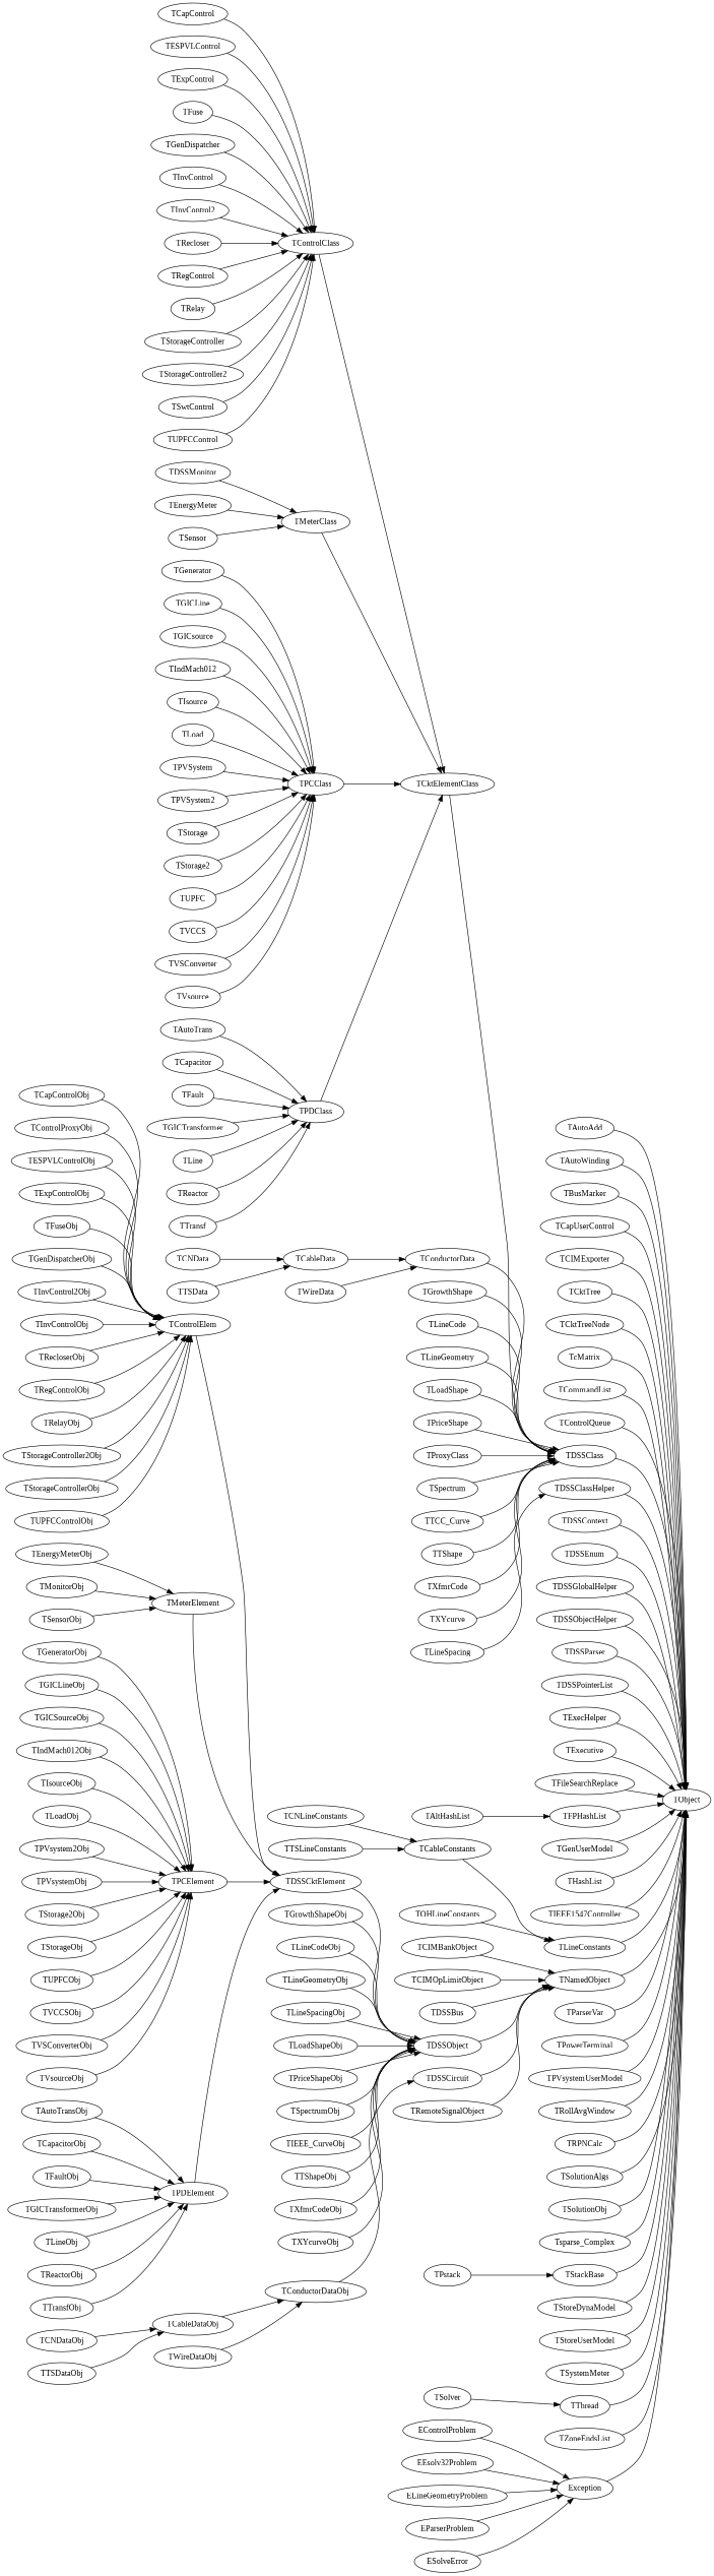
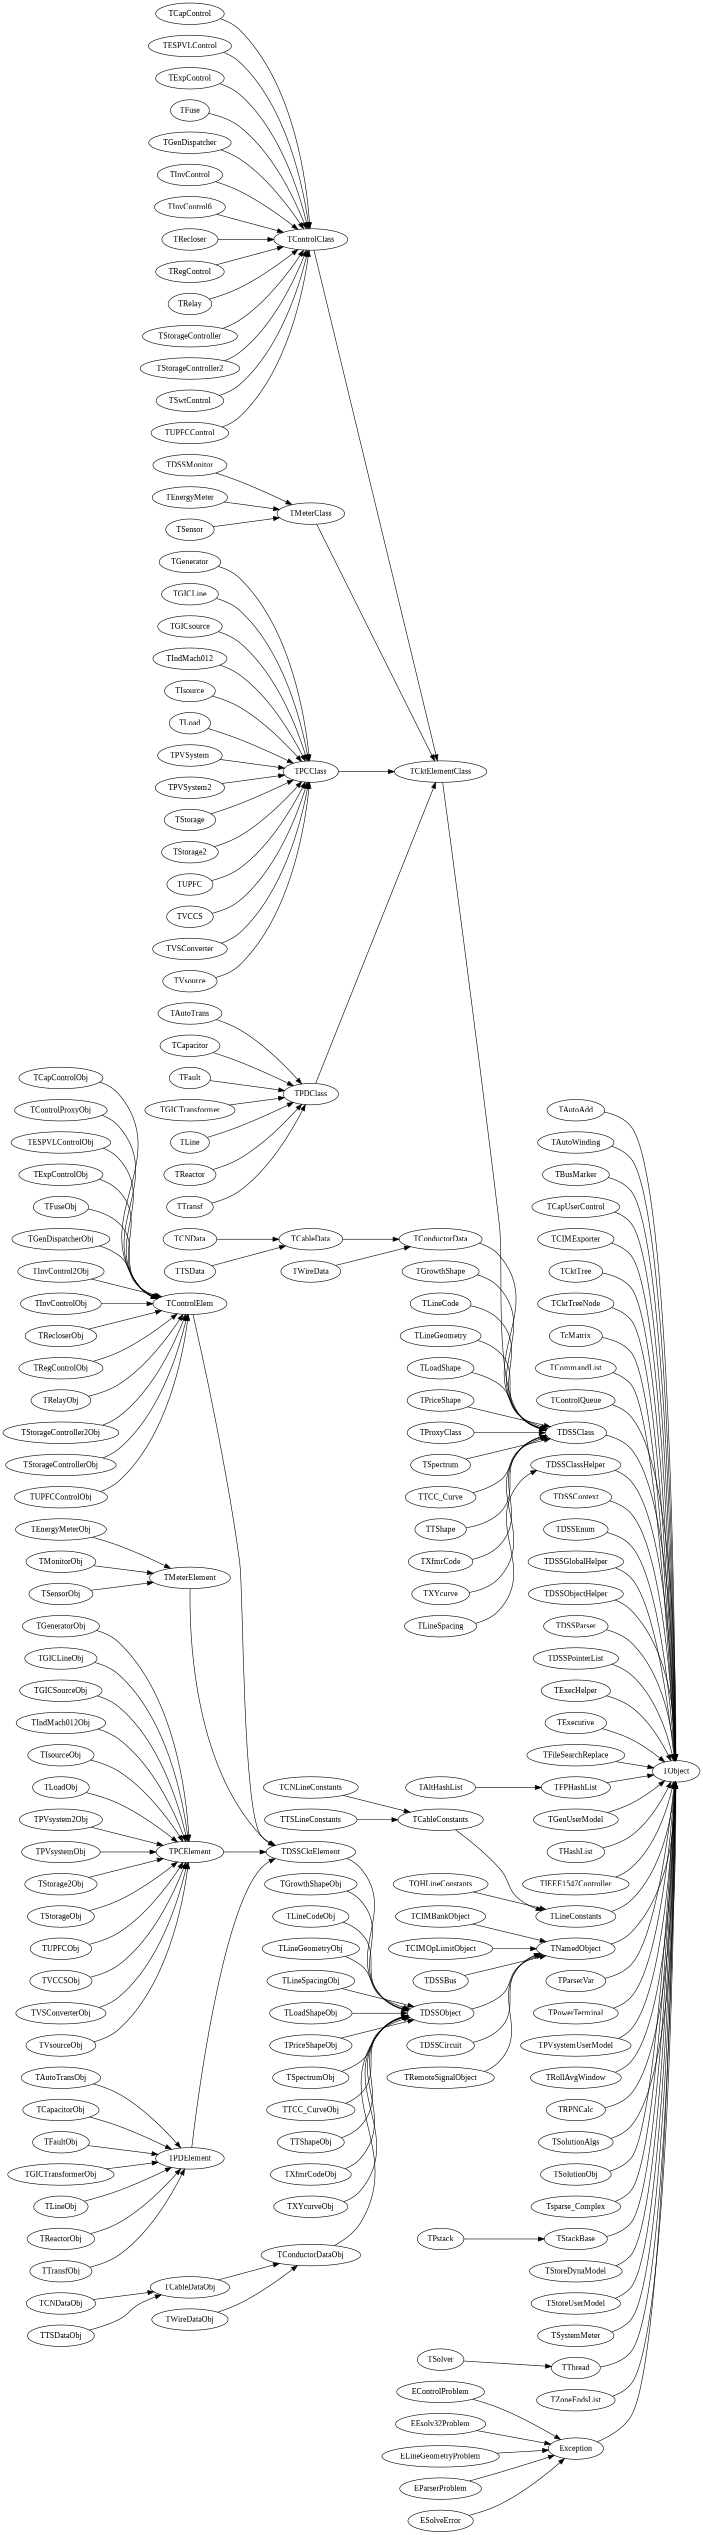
  digraph {
    fontname="Liberation Serif"
    rankdir=LR
    node [fontname="Liberation Serif"]
    edge [fontname="Liberation Serif"]
    Exception
    TObject
    EControlProblem
    EEsolv32Problem
    ELineGeometryProblem
    EParserProblem
    ESolveError
    TAutoAdd
    TAutoWinding
    TBusMarker
    TCapUserControl
    TCIMExporter
    TCktTree
    TCktTreeNode
    TcMatrix
    TCommandList
    TControlQueue
    TDSSClass
    TCktElementClass
    TControlClass
    TCapControl
    TESPVLControl
    TExpControl
    TFuse
    TGenDispatcher
    TInvControl
-   TInvControl2
+   TInvControl2 [label=TInvControl6]
    TRecloser
    TRegControl
    TRelay
    TStorageController
    TStorageController2
    TSwtControl
    TUPFCControl
    TMeterClass
    TDSSMonitor
    TEnergyMeter
    TSensor
    TPCClass
    TGenerator
    TGICLine
    TGICsource
    TIndMach012
    TIsource
    TLoad
    TPVSystem
    TPVSystem2
    TStorage
    TStorage2
    TUPFC
    TVCCS
    TVSConverter
    TVsource
    TPDClass
    TAutoTrans
    TCapacitor
    TFault
    TGICTransformer
    TLine
    TReactor
    TTransf
    TConductorData
    TCableData
    TCNData
    TTSData
    TWireData
    TGrowthShape
    TLineCode
    TLineGeometry
    TLineSpacing
    TDSSClassHelper
    TLoadShape
    TPriceShape
    TProxyClass
    TSpectrum
    TTCC_Curve
    TTShape
    TXfmrCode
    TXYcurve
    TDSSContext
    TDSSEnum
    TDSSGlobalHelper
    TDSSObjectHelper
    TDSSParser
    TDSSPointerList
    TExecHelper
    TExecutive
    TFileSearchReplace
    TFPHashList
    TAltHashList
    TGenUserModel
    THashList
    TIEEE1547Controller
    TLineConstants
    TCableConstants
    TCNLineConstants
    TTSLineConstants
    TOHLineConstants
    TNamedObject
    TCIMBankObject
    TCIMOpLimitObject
    TDSSBus
    TDSSCircuit
    TDSSObject
    TConductorDataObj
    TCableDataObj
    TCNDataObj
    TTSDataObj
    TWireDataObj
    TDSSCktElement
    TControlElem
    TCapControlObj
    TControlProxyObj
    TESPVLControlObj
    TExpControlObj
    TFuseObj
    TGenDispatcherObj
    TInvControl2Obj
    TInvControlObj
    TRecloserObj
    TRegControlObj
    TRelayObj
    TStorageController2Obj
    TStorageControllerObj
    TUPFCControlObj
    TMeterElement
    TEnergyMeterObj
    TMonitorObj
    TSensorObj
    TPCElement
    TGeneratorObj
    TGICLineObj
    TGICSourceObj
    TIndMach012Obj
    TIsourceObj
    TLoadObj
    TPVsystem2Obj
    TPVsystemObj
    TStorage2Obj
    TStorageObj
    TUPFCObj
    TVCCSObj
    TVSConverterObj
    TVsourceObj
    TPDElement
    TAutoTransObj
    TCapacitorObj
    TFaultObj
    TGICTransformerObj
    TLineObj
    TReactorObj
    TTransfObj
    TGrowthShapeObj
    TLineCodeObj
    TLineGeometryObj
    TLineSpacingObj
    TLoadShapeObj
    TPriceShapeObj
    TSpectrumObj
-   TTCC_CurveObj [label=TIEEE_CurveObj]
+   TTCC_CurveObj
    TTShapeObj
    TXfmrCodeObj
    TXYcurveObj
    TRemoteSignalObject
    TParserVar
    TPowerTerminal
    TPVsystemUserModel
    TRollAvgWindow
    TRPNCalc
    TSolutionAlgs
    TSolutionObj
    Tsparse_Complex
    TStackBase
    TPstack
    TStoreDynaModel
    TStoreUserModel
    TSystemMeter
    TThread
    TSolver
    TZoneEndsList
    Exception -> TObject
    EControlProblem -> Exception
    EEsolv32Problem -> Exception
    ELineGeometryProblem -> Exception
    EParserProblem -> Exception
    ESolveError -> Exception
    TAutoAdd -> TObject
    TAutoWinding -> TObject
    TBusMarker -> TObject
    TCapUserControl -> TObject
    TCIMExporter -> TObject
    TCktTree -> TObject
    TCktTreeNode -> TObject
    TcMatrix -> TObject
    TCommandList -> TObject
    TControlQueue -> TObject
    TDSSClass -> TObject
    TCktElementClass -> TDSSClass
    TControlClass -> TCktElementClass
    TCapControl -> TControlClass
    TESPVLControl -> TControlClass
    TExpControl -> TControlClass
    TFuse -> TControlClass
    TGenDispatcher -> TControlClass
    TInvControl -> TControlClass
    TInvControl2 -> TControlClass
    TRecloser -> TControlClass
    TRegControl -> TControlClass
    TRelay -> TControlClass
    TStorageController -> TControlClass
    TStorageController2 -> TControlClass
    TSwtControl -> TControlClass
    TUPFCControl -> TControlClass
    TMeterClass -> TCktElementClass
    TDSSMonitor -> TMeterClass
    TEnergyMeter -> TMeterClass
    TSensor -> TMeterClass
    TPCClass -> TCktElementClass
    TGenerator -> TPCClass
    TGICLine -> TPCClass
    TGICsource -> TPCClass
    TIndMach012 -> TPCClass
    TIsource -> TPCClass
    TLoad -> TPCClass
    TPVSystem -> TPCClass
    TPVSystem2 -> TPCClass
    TStorage -> TPCClass
    TStorage2 -> TPCClass
    TUPFC -> TPCClass
    TVCCS -> TPCClass
    TVSConverter -> TPCClass
    TVsource -> TPCClass
    TPDClass -> TCktElementClass
    TAutoTrans -> TPDClass
    TCapacitor -> TPDClass
    TFault -> TPDClass
    TGICTransformer -> TPDClass
    TLine -> TPDClass
    TReactor -> TPDClass
    TTransf -> TPDClass
    TConductorData -> TDSSClass
    TCableData -> TConductorData
    TCNData -> TCableData
    TTSData -> TCableData
    TWireData -> TConductorData
    TGrowthShape -> TDSSClass
    TLineCode -> TDSSClass
    TLineGeometry -> TDSSClass
    TLineSpacing -> TDSSClassHelper
    TDSSClassHelper -> TObject
    TLoadShape -> TDSSClass
    TPriceShape -> TDSSClass
    TProxyClass -> TDSSClass
    TSpectrum -> TDSSClass
    TTCC_Curve -> TDSSClass
    TTShape -> TDSSClass
    TXfmrCode -> TDSSClass
    TXYcurve -> TDSSClass
    TDSSContext -> TObject
    TDSSEnum -> TObject
    TDSSGlobalHelper -> TObject
    TDSSObjectHelper -> TObject
    TDSSParser -> TObject
    TDSSPointerList -> TObject
    TExecHelper -> TObject
    TExecutive -> TObject
    TFileSearchReplace -> TObject
    TFPHashList -> TObject
    TAltHashList -> TFPHashList
    TGenUserModel -> TObject
    THashList -> TObject
    TIEEE1547Controller -> TObject
    TLineConstants -> TObject
    TCableConstants -> TLineConstants
    TCNLineConstants -> TCableConstants
    TTSLineConstants -> TCableConstants
    TOHLineConstants -> TLineConstants
    TNamedObject -> TObject
    TCIMBankObject -> TNamedObject
    TCIMOpLimitObject -> TNamedObject
    TDSSBus -> TNamedObject
    TDSSCircuit -> TNamedObject
    TDSSObject -> TNamedObject
-   TConductorDataObj -> TDSSCircuit
+   TConductorDataObj -> TDSSObject
    TCableDataObj -> TConductorDataObj
    TCNDataObj -> TCableDataObj
    TTSDataObj -> TCableDataObj
    TWireDataObj -> TConductorDataObj
    TDSSCktElement -> TDSSObject
    TControlElem -> TDSSCktElement
    TCapControlObj -> TControlElem
    TControlProxyObj -> TControlElem
    TESPVLControlObj -> TControlElem
    TExpControlObj -> TControlElem
    TFuseObj -> TControlElem
    TGenDispatcherObj -> TControlElem
    TInvControl2Obj -> TControlElem
    TInvControlObj -> TControlElem
    TRecloserObj -> TControlElem
    TRegControlObj -> TControlElem
    TRelayObj -> TControlElem
    TStorageController2Obj -> TControlElem
    TStorageControllerObj -> TControlElem
    TUPFCControlObj -> TControlElem
    TMeterElement -> TDSSCktElement
    TEnergyMeterObj -> TMeterElement
    TMonitorObj -> TMeterElement
    TSensorObj -> TMeterElement
    TPCElement -> TDSSCktElement
    TGeneratorObj -> TPCElement
    TGICLineObj -> TPCElement
    TGICSourceObj -> TPCElement
    TIndMach012Obj -> TPCElement
    TIsourceObj -> TPCElement
    TLoadObj -> TPCElement
    TPVsystem2Obj -> TPCElement
    TPVsystemObj -> TPCElement
    TStorage2Obj -> TPCElement
    TStorageObj -> TPCElement
    TUPFCObj -> TPCElement
    TVCCSObj -> TPCElement
    TVSConverterObj -> TPCElement
    TVsourceObj -> TPCElement
    TPDElement -> TDSSCktElement
    TAutoTransObj -> TPDElement
    TCapacitorObj -> TPDElement
    TFaultObj -> TPDElement
    TGICTransformerObj -> TPDElement
    TLineObj -> TPDElement
    TReactorObj -> TPDElement
    TTransfObj -> TPDElement
    TGrowthShapeObj -> TDSSObject
    TLineCodeObj -> TDSSObject
    TLineGeometryObj -> TDSSObject
    TLineSpacingObj -> TDSSObject
    TLoadShapeObj -> TDSSObject
    TPriceShapeObj -> TDSSObject
    TSpectrumObj -> TDSSObject
    TTCC_CurveObj -> TDSSObject
    TTShapeObj -> TDSSObject
    TXfmrCodeObj -> TDSSObject
    TXYcurveObj -> TDSSObject
    TRemoteSignalObject -> TNamedObject
    TParserVar -> TObject
    TPowerTerminal -> TObject
    TPVsystemUserModel -> TObject
    TRollAvgWindow -> TObject
    TRPNCalc -> TObject
    TSolutionAlgs -> TObject
    TSolutionObj -> TObject
    Tsparse_Complex -> TObject
    TStackBase -> TObject
    TPstack -> TStackBase
    TStoreDynaModel -> TObject
    TStoreUserModel -> TObject
    TSystemMeter -> TObject
    TThread -> TObject
    TSolver -> TThread
    TZoneEndsList -> TObject
  }
